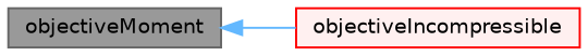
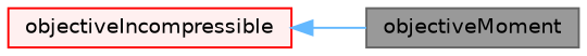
  digraph {
    rankdir=LR
    node [fontname=Helvetica fontsize=10 shape=box style=filled]
    n1 [color=gray40 fillcolor=grey60 fontcolor=black height=0.2 label=objectiveMoment width=0.4]
    n2 [color=red fillcolor="#FFF0F0" height=0.2 label=objectiveIncompressible width=0.4]
-   n1 -> n2 [color=steelblue1 dir=back fontname=Helvetica fontsize=10 labelfontname=Helvetica labelfontsize=10 style=solid]
+   n2 -> n1 [color=steelblue1 dir=back fontname=Helvetica fontsize=10 labelfontname=Helvetica labelfontsize=10 style=solid]
  }
